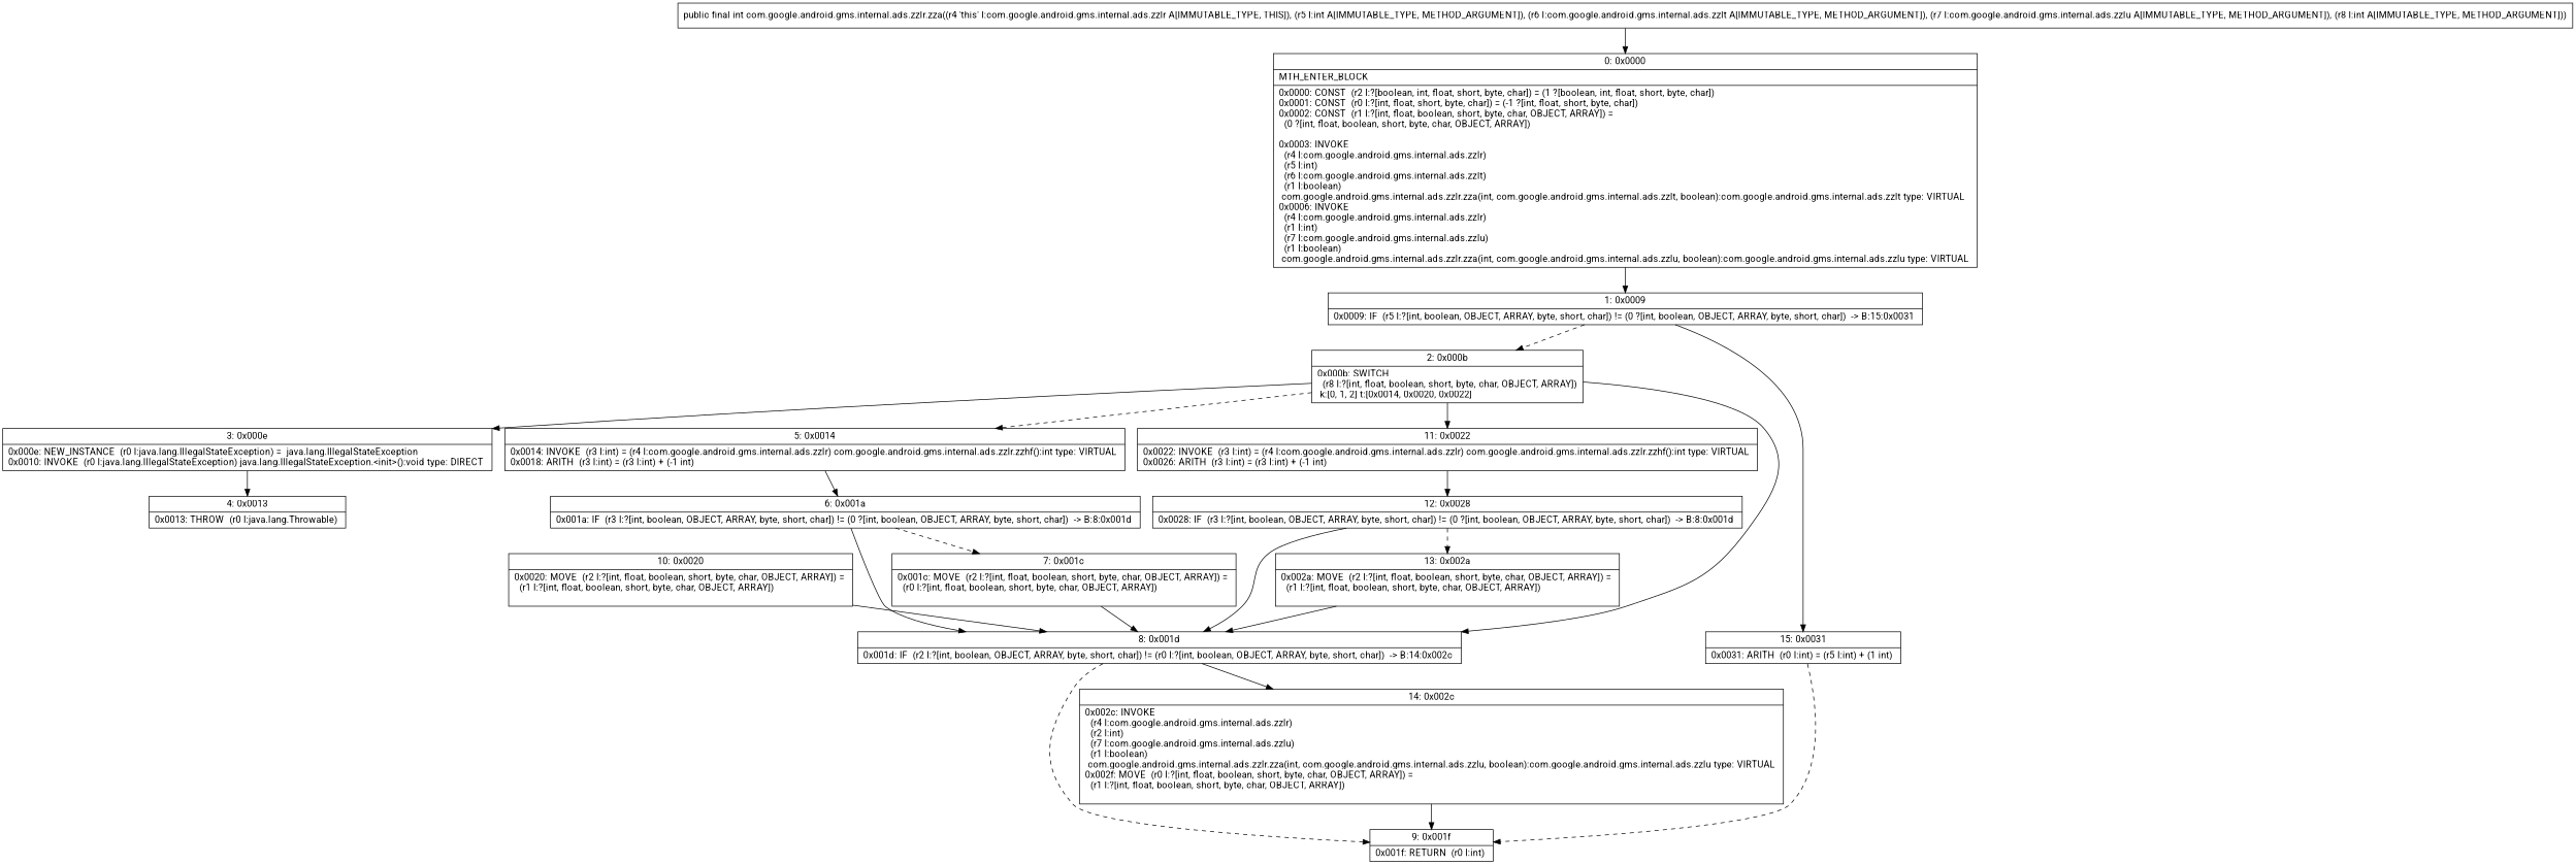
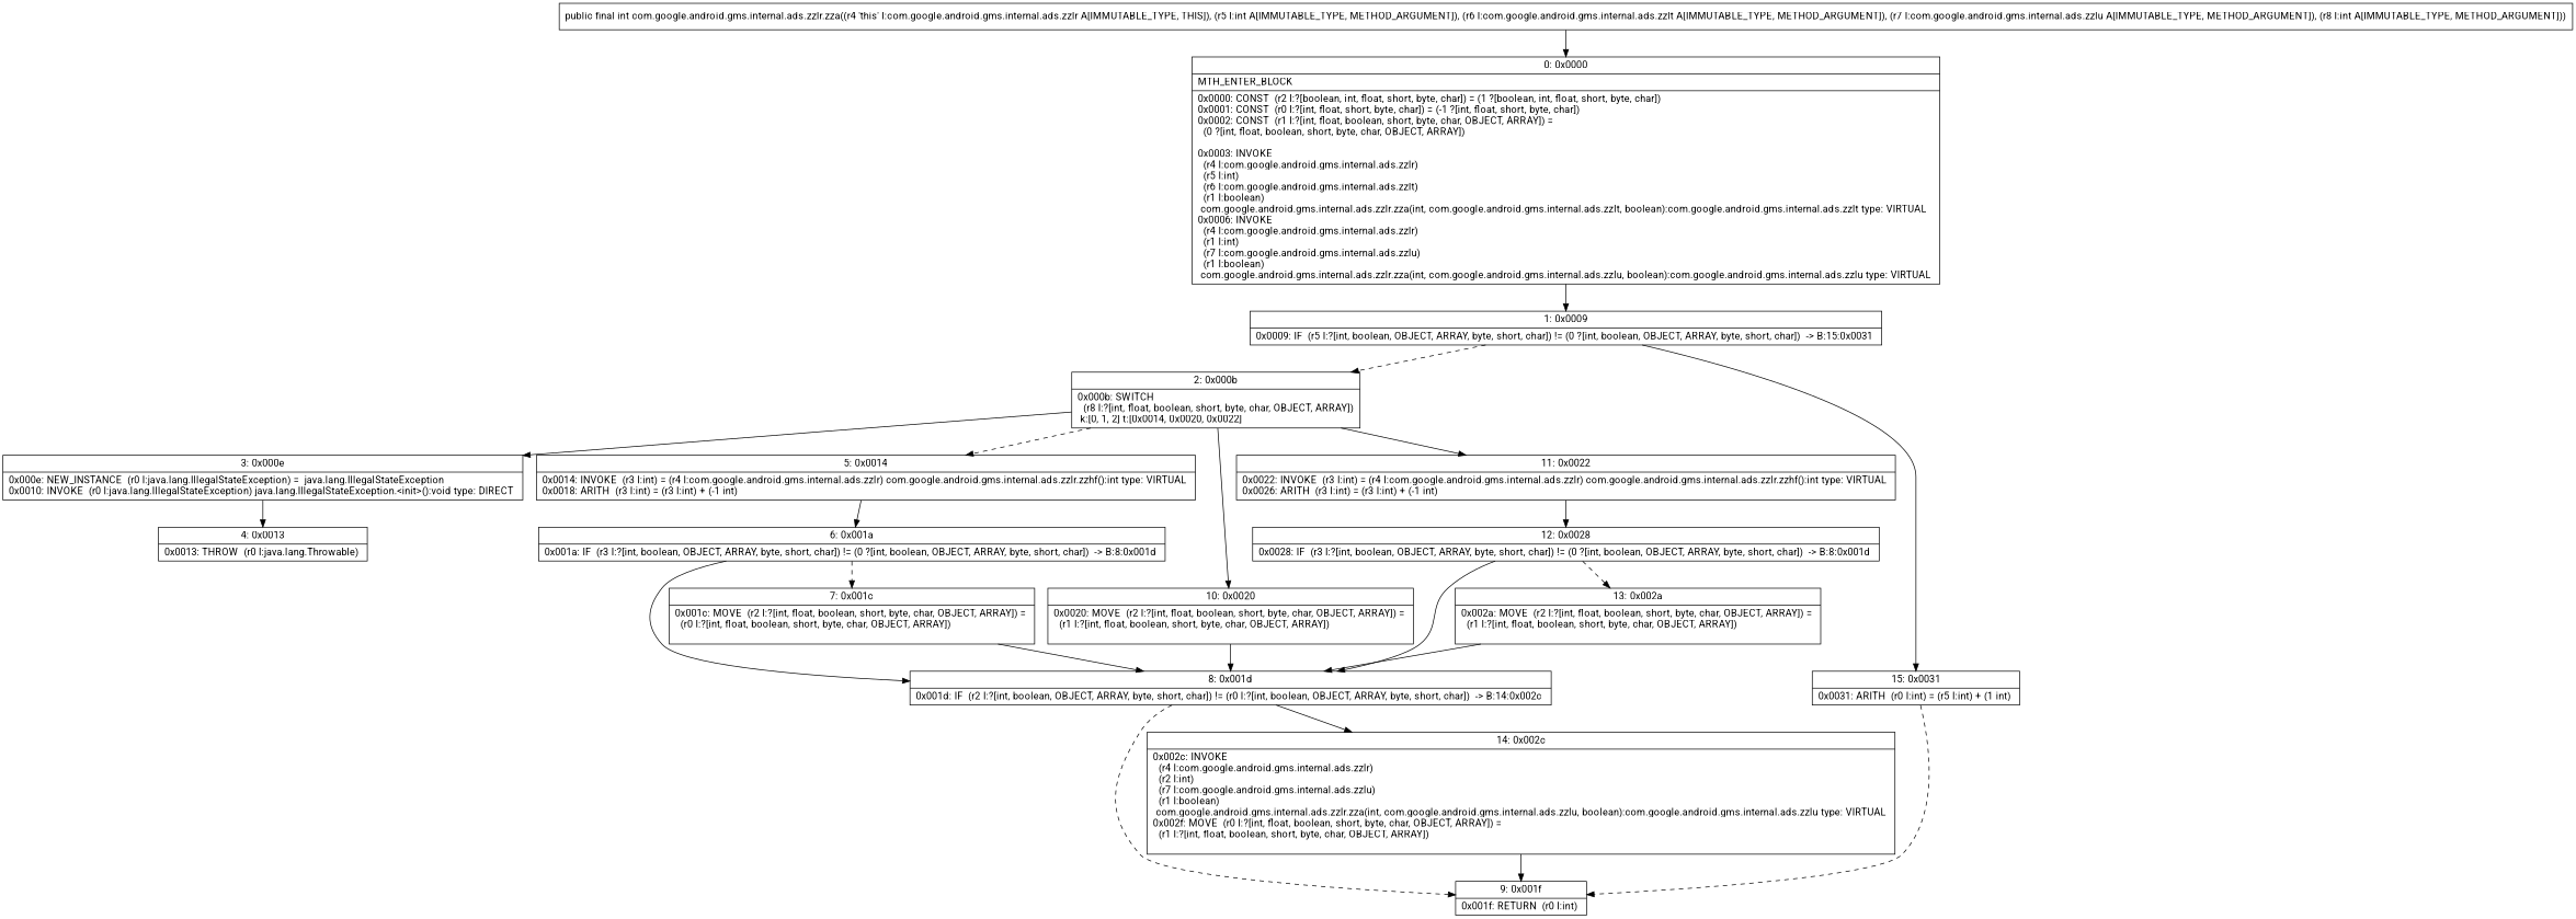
  digraph {
    fontname=Roboto
    node [fontname=Roboto shape=record]
    edge [fontname=Roboto]
    n1 [label="{0\:\ 0x0000|MTH_ENTER_BLOCK\l|0x0000: CONST  (r2 I:?[boolean, int, float, short, byte, char]) = (1 ?[boolean, int, float, short, byte, char]) \l0x0001: CONST  (r0 I:?[int, float, short, byte, char]) = (\-1 ?[int, float, short, byte, char]) \l0x0002: CONST  (r1 I:?[int, float, boolean, short, byte, char, OBJECT, ARRAY]) = \l  (0 ?[int, float, boolean, short, byte, char, OBJECT, ARRAY])\l \l0x0003: INVOKE  \l  (r4 I:com.google.android.gms.internal.ads.zzlr)\l  (r5 I:int)\l  (r6 I:com.google.android.gms.internal.ads.zzlt)\l  (r1 I:boolean)\l com.google.android.gms.internal.ads.zzlr.zza(int, com.google.android.gms.internal.ads.zzlt, boolean):com.google.android.gms.internal.ads.zzlt type: VIRTUAL \l0x0006: INVOKE  \l  (r4 I:com.google.android.gms.internal.ads.zzlr)\l  (r1 I:int)\l  (r7 I:com.google.android.gms.internal.ads.zzlu)\l  (r1 I:boolean)\l com.google.android.gms.internal.ads.zzlr.zza(int, com.google.android.gms.internal.ads.zzlu, boolean):com.google.android.gms.internal.ads.zzlu type: VIRTUAL \l}"]
    n2 [label="{1\:\ 0x0009|0x0009: IF  (r5 I:?[int, boolean, OBJECT, ARRAY, byte, short, char]) != (0 ?[int, boolean, OBJECT, ARRAY, byte, short, char])  \-\> B:15:0x0031 \l}"]
    n3 [label="{2\:\ 0x000b|0x000b: SWITCH  \l  (r8 I:?[int, float, boolean, short, byte, char, OBJECT, ARRAY])\l k:[0, 1, 2] t:[0x0014, 0x0020, 0x0022] \l}"]
    n4 [label="{15\:\ 0x0031|0x0031: ARITH  (r0 I:int) = (r5 I:int) + (1 int) \l}"]
    n5 [label="{3\:\ 0x000e|0x000e: NEW_INSTANCE  (r0 I:java.lang.IllegalStateException) =  java.lang.IllegalStateException \l0x0010: INVOKE  (r0 I:java.lang.IllegalStateException) java.lang.IllegalStateException.\<init\>():void type: DIRECT \l}"]
    n6 [label="{5\:\ 0x0014|0x0014: INVOKE  (r3 I:int) = (r4 I:com.google.android.gms.internal.ads.zzlr) com.google.android.gms.internal.ads.zzlr.zzhf():int type: VIRTUAL \l0x0018: ARITH  (r3 I:int) = (r3 I:int) + (\-1 int) \l}"]
    n7 [label="{10\:\ 0x0020|0x0020: MOVE  (r2 I:?[int, float, boolean, short, byte, char, OBJECT, ARRAY]) = \l  (r1 I:?[int, float, boolean, short, byte, char, OBJECT, ARRAY])\l \l}"]
    n8 [label="{11\:\ 0x0022|0x0022: INVOKE  (r3 I:int) = (r4 I:com.google.android.gms.internal.ads.zzlr) com.google.android.gms.internal.ads.zzlr.zzhf():int type: VIRTUAL \l0x0026: ARITH  (r3 I:int) = (r3 I:int) + (\-1 int) \l}"]
    n9 [label="{9\:\ 0x001f|0x001f: RETURN  (r0 I:int) \l}"]
    n10 [label="{4\:\ 0x0013|0x0013: THROW  (r0 I:java.lang.Throwable) \l}"]
    n11 [label="{6\:\ 0x001a|0x001a: IF  (r3 I:?[int, boolean, OBJECT, ARRAY, byte, short, char]) != (0 ?[int, boolean, OBJECT, ARRAY, byte, short, char])  \-\> B:8:0x001d \l}"]
    n12 [label="{8\:\ 0x001d|0x001d: IF  (r2 I:?[int, boolean, OBJECT, ARRAY, byte, short, char]) != (r0 I:?[int, boolean, OBJECT, ARRAY, byte, short, char])  \-\> B:14:0x002c \l}"]
    n13 [label="{12\:\ 0x0028|0x0028: IF  (r3 I:?[int, boolean, OBJECT, ARRAY, byte, short, char]) != (0 ?[int, boolean, OBJECT, ARRAY, byte, short, char])  \-\> B:8:0x001d \l}"]
    n14 [label="{7\:\ 0x001c|0x001c: MOVE  (r2 I:?[int, float, boolean, short, byte, char, OBJECT, ARRAY]) = \l  (r0 I:?[int, float, boolean, short, byte, char, OBJECT, ARRAY])\l \l}"]
    n15 [label="{14\:\ 0x002c|0x002c: INVOKE  \l  (r4 I:com.google.android.gms.internal.ads.zzlr)\l  (r2 I:int)\l  (r7 I:com.google.android.gms.internal.ads.zzlu)\l  (r1 I:boolean)\l com.google.android.gms.internal.ads.zzlr.zza(int, com.google.android.gms.internal.ads.zzlu, boolean):com.google.android.gms.internal.ads.zzlu type: VIRTUAL \l0x002f: MOVE  (r0 I:?[int, float, boolean, short, byte, char, OBJECT, ARRAY]) = \l  (r1 I:?[int, float, boolean, short, byte, char, OBJECT, ARRAY])\l \l}"]
    n16 [label="{13\:\ 0x002a|0x002a: MOVE  (r2 I:?[int, float, boolean, short, byte, char, OBJECT, ARRAY]) = \l  (r1 I:?[int, float, boolean, short, byte, char, OBJECT, ARRAY])\l \l}"]
    n17 [label="{public final int com.google.android.gms.internal.ads.zzlr.zza((r4 'this' I:com.google.android.gms.internal.ads.zzlr A[IMMUTABLE_TYPE, THIS]), (r5 I:int A[IMMUTABLE_TYPE, METHOD_ARGUMENT]), (r6 I:com.google.android.gms.internal.ads.zzlt A[IMMUTABLE_TYPE, METHOD_ARGUMENT]), (r7 I:com.google.android.gms.internal.ads.zzlu A[IMMUTABLE_TYPE, METHOD_ARGUMENT]), (r8 I:int A[IMMUTABLE_TYPE, METHOD_ARGUMENT])) }"]
    n1 -> n2
    n2 -> n3 [style=dashed]
    n2 -> n4
    n3 -> n5
    n3 -> n6 [style=dashed]
-   n3 -> n12
+   n3 -> n7
    n3 -> n8
    n4 -> n9 [style=dashed]
    n5 -> n10
    n6 -> n11
    n7 -> n12
    n8 -> n13
    n11 -> n12
    n11 -> n14 [style=dashed]
    n12 -> n9 [style=dashed]
    n12 -> n15
    n13 -> n12
    n13 -> n16 [style=dashed]
    n14 -> n12
    n15 -> n9
    n16 -> n12
    n17 -> n1
  }
